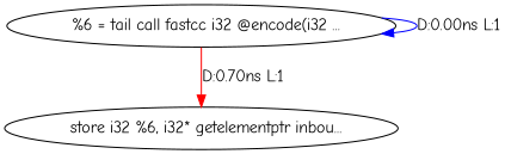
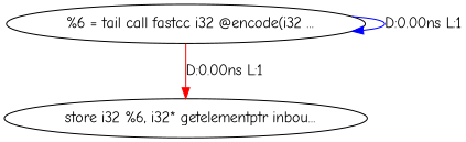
  digraph {
    fontname="Comic Neue"
    node [fontname="Comic Neue"]
    edge [fontname="Comic Neue"]
    n1 [label="  %6 = tail call fastcc i32 @encode(i32 ..."]
    n2 [label="  store i32 %6, i32* getelementptr inbou..."]
    n1 -> n1 [color=blue label="D:0.00ns L:1"]
-   n1 -> n2 [color=red label="D:0.70ns L:1"]
+   n1 -> n2 [color=red label="D:0.00ns L:1"]
  }
